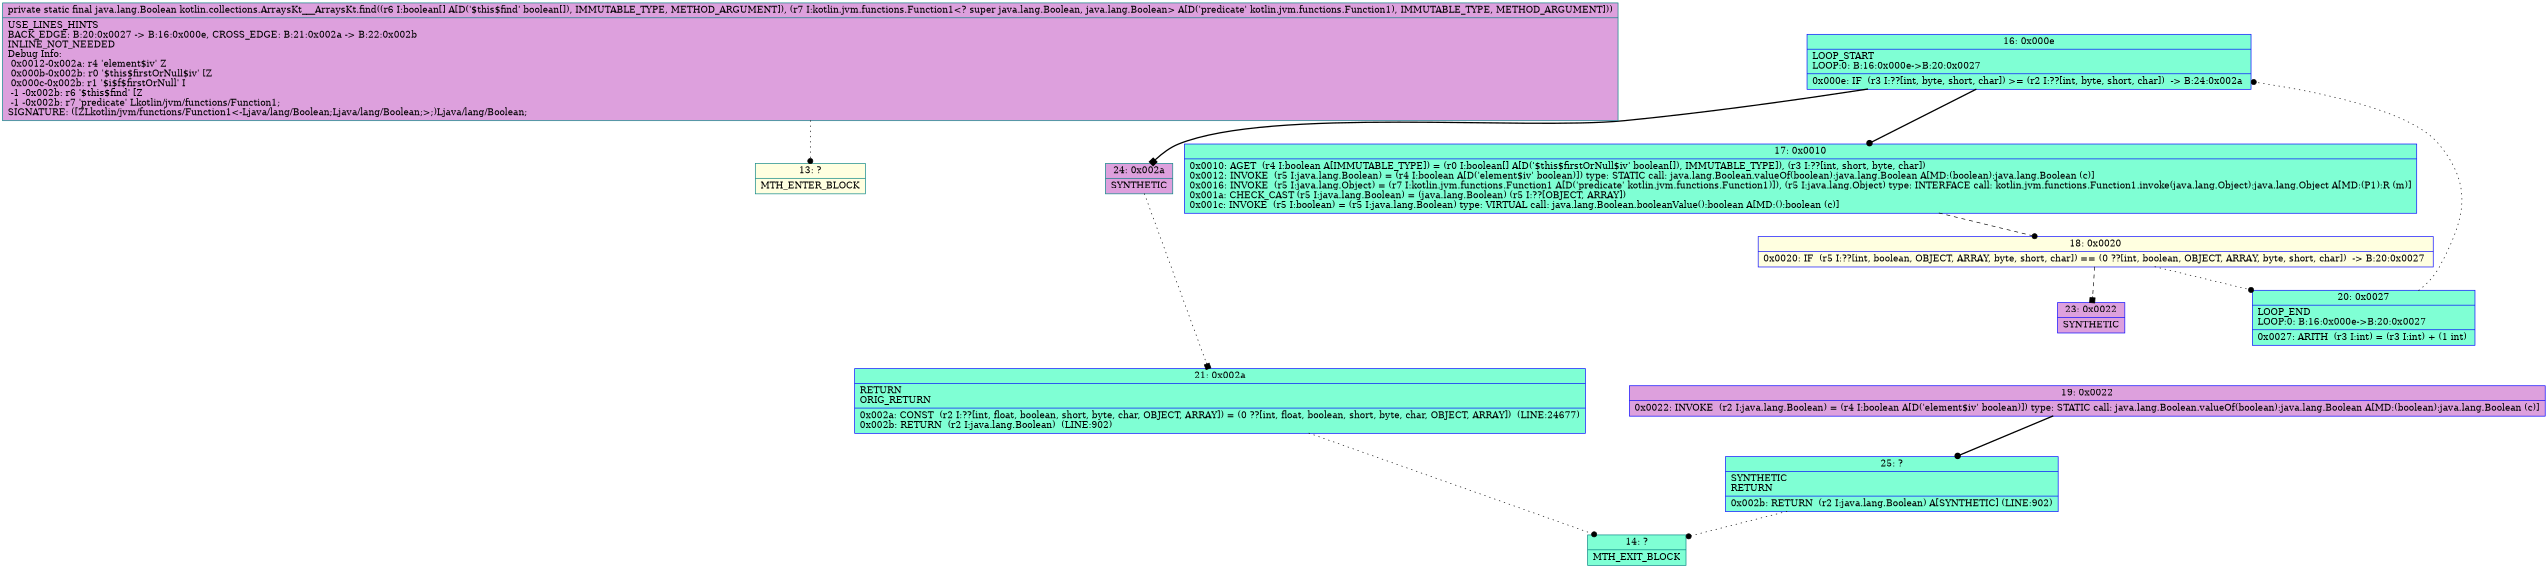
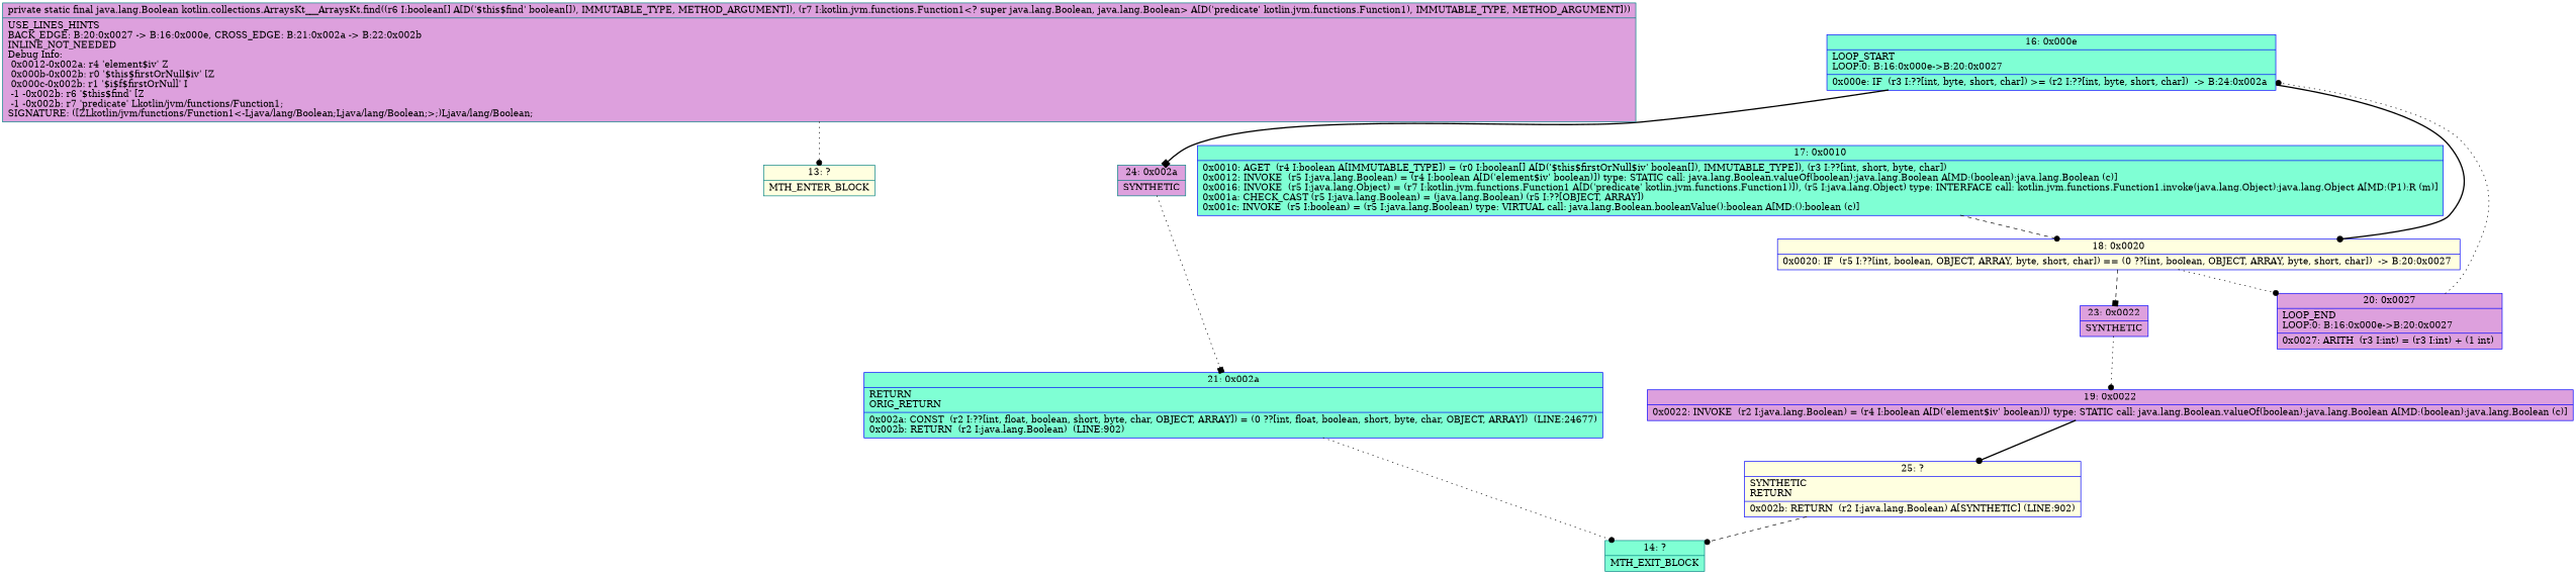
  digraph {
    node [color=blue fillcolor=aquamarine shape=record style=filled]
    edge [arrowhead=dot style=dotted]
    n1 [color=teal fillcolor=lightyellow label="{13\:\ ?|MTH_ENTER_BLOCK\l}"]
    n2 [label="{16\:\ 0x000e|LOOP_START\lLOOP:0: B:16:0x000e\-\>B:20:0x0027\l|0x000e: IF  (r3 I:??[int, byte, short, char]) \>= (r2 I:??[int, byte, short, char])  \-\> B:24:0x002a \l}"]
    n3 [label="{17\:\ 0x0010|0x0010: AGET  (r4 I:boolean A[IMMUTABLE_TYPE]) = (r0 I:boolean[] A[D('$this$firstOrNull$iv' boolean[]), IMMUTABLE_TYPE]), (r3 I:??[int, short, byte, char]) \l0x0012: INVOKE  (r5 I:java.lang.Boolean) = (r4 I:boolean A[D('element$iv' boolean)]) type: STATIC call: java.lang.Boolean.valueOf(boolean):java.lang.Boolean A[MD:(boolean):java.lang.Boolean (c)]\l0x0016: INVOKE  (r5 I:java.lang.Object) = (r7 I:kotlin.jvm.functions.Function1 A[D('predicate' kotlin.jvm.functions.Function1)]), (r5 I:java.lang.Object) type: INTERFACE call: kotlin.jvm.functions.Function1.invoke(java.lang.Object):java.lang.Object A[MD:(P1):R (m)]\l0x001a: CHECK_CAST (r5 I:java.lang.Boolean) = (java.lang.Boolean) (r5 I:??[OBJECT, ARRAY]) \l0x001c: INVOKE  (r5 I:boolean) = (r5 I:java.lang.Boolean) type: VIRTUAL call: java.lang.Boolean.booleanValue():boolean A[MD:():boolean (c)]\l}"]
    n4 [color=teal fillcolor=plum label="{24\:\ 0x002a|SYNTHETIC\l}"]
    n5 [fillcolor=lightyellow label="{18\:\ 0x0020|0x0020: IF  (r5 I:??[int, boolean, OBJECT, ARRAY, byte, short, char]) == (0 ??[int, boolean, OBJECT, ARRAY, byte, short, char])  \-\> B:20:0x0027 \l}"]
    n6 [label="{21\:\ 0x002a|RETURN\lORIG_RETURN\l|0x002a: CONST  (r2 I:??[int, float, boolean, short, byte, char, OBJECT, ARRAY]) = (0 ??[int, float, boolean, short, byte, char, OBJECT, ARRAY])  (LINE:24677)\l0x002b: RETURN  (r2 I:java.lang.Boolean)  (LINE:902)\l}"]
-   n7 [label="{20\:\ 0x0027|LOOP_END\lLOOP:0: B:16:0x000e\-\>B:20:0x0027\l|0x0027: ARITH  (r3 I:int) = (r3 I:int) + (1 int) \l}"]
+   n7 [fillcolor=plum label="{20\:\ 0x0027|LOOP_END\lLOOP:0: B:16:0x000e\-\>B:20:0x0027\l|0x0027: ARITH  (r3 I:int) = (r3 I:int) + (1 int) \l}"]
    n8 [fillcolor=plum label="{23\:\ 0x0022|SYNTHETIC\l}"]
    n9 [fillcolor=plum label="{19\:\ 0x0022|0x0022: INVOKE  (r2 I:java.lang.Boolean) = (r4 I:boolean A[D('element$iv' boolean)]) type: STATIC call: java.lang.Boolean.valueOf(boolean):java.lang.Boolean A[MD:(boolean):java.lang.Boolean (c)]\l}"]
-   n10 [label="{25\:\ ?|SYNTHETIC\lRETURN\l|0x002b: RETURN  (r2 I:java.lang.Boolean) A[SYNTHETIC] (LINE:902)\l}"]
+   n10 [fillcolor=lightyellow label="{25\:\ ?|SYNTHETIC\lRETURN\l|0x002b: RETURN  (r2 I:java.lang.Boolean) A[SYNTHETIC] (LINE:902)\l}"]
    n11 [color=teal label="{14\:\ ?|MTH_EXIT_BLOCK\l}"]
    n12 [color=teal fillcolor=plum label="{private static final java.lang.Boolean kotlin.collections.ArraysKt___ArraysKt.find((r6 I:boolean[] A[D('$this$find' boolean[]), IMMUTABLE_TYPE, METHOD_ARGUMENT]), (r7 I:kotlin.jvm.functions.Function1\<? super java.lang.Boolean, java.lang.Boolean\> A[D('predicate' kotlin.jvm.functions.Function1), IMMUTABLE_TYPE, METHOD_ARGUMENT]))  | USE_LINES_HINTS\lBACK_EDGE: B:20:0x0027 \-\> B:16:0x000e, CROSS_EDGE: B:21:0x002a \-\> B:22:0x002b\lINLINE_NOT_NEEDED\lDebug Info:\l  0x0012\-0x002a: r4 'element$iv' Z\l  0x000b\-0x002b: r0 '$this$firstOrNull$iv' [Z\l  0x000c\-0x002b: r1 '$i$f$firstOrNull' I\l  \-1 \-0x002b: r6 '$this$find' [Z\l  \-1 \-0x002b: r7 'predicate' Lkotlin\/jvm\/functions\/Function1;\lSIGNATURE: ([ZLkotlin\/jvm\/functions\/Function1\<\-Ljava\/lang\/Boolean;Ljava\/lang\/Boolean;\>;)Ljava\/lang\/Boolean;\l}"]
-   n2 -> n3 [style=bold]
+   n2 -> n5 [style=bold]
    n2 -> n4 [arrowhead=box style=bold]
    n3 -> n5 [style=dashed]
    n4 -> n6 [arrowhead=box]
    n5 -> n7
    n5 -> n8 [arrowhead=box style=dashed]
    n6 -> n11
    n7 -> n2
+   n8 -> n9
    n9 -> n10 [style=bold]
-   n10 -> n11
+   n10 -> n11 [style=dashed]
    n12 -> n1
  }
